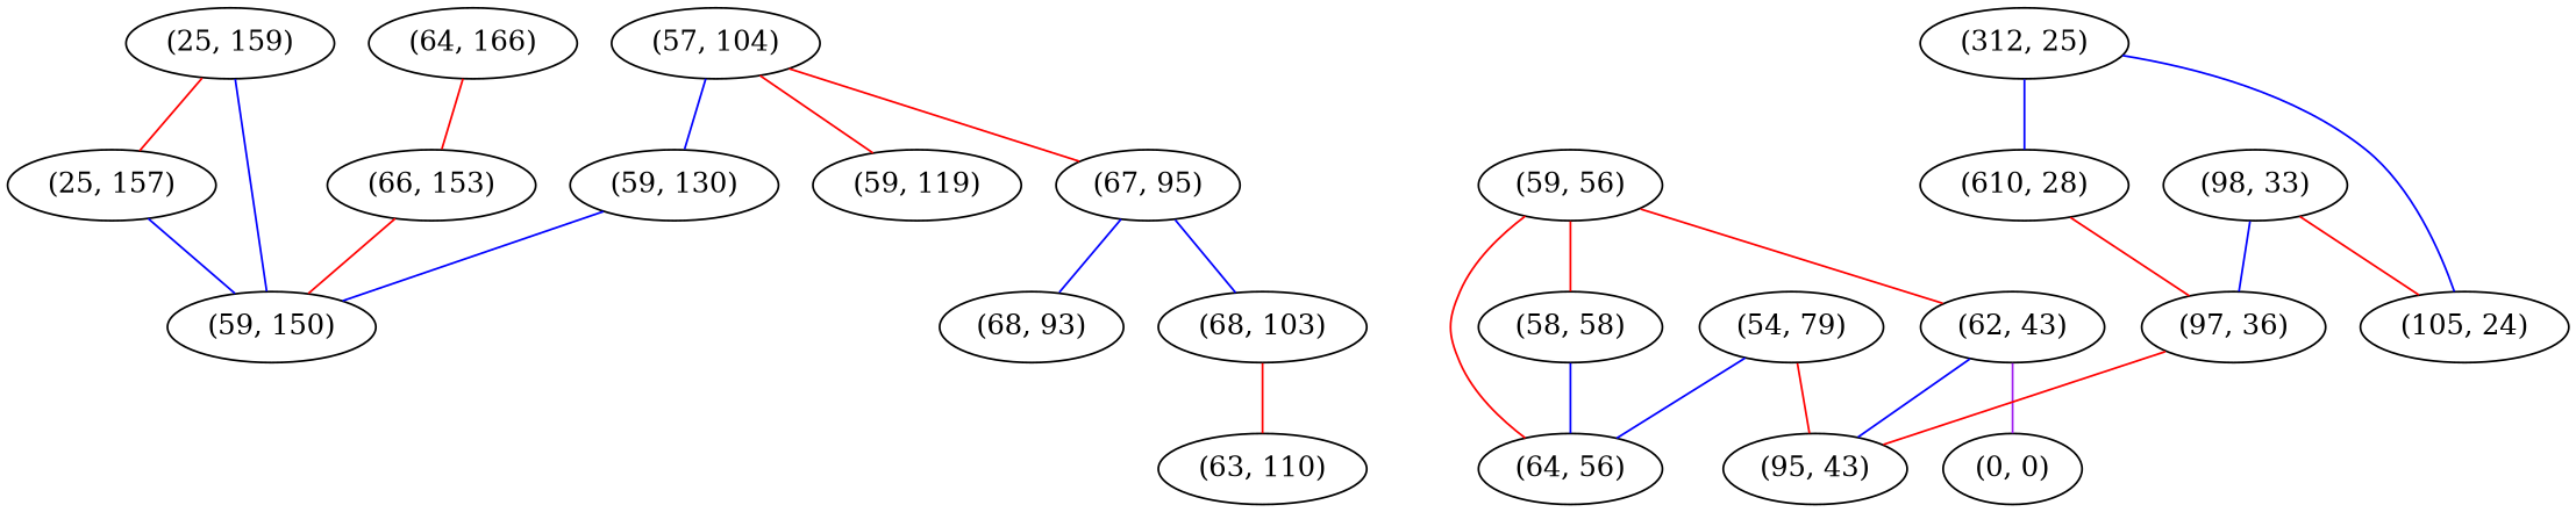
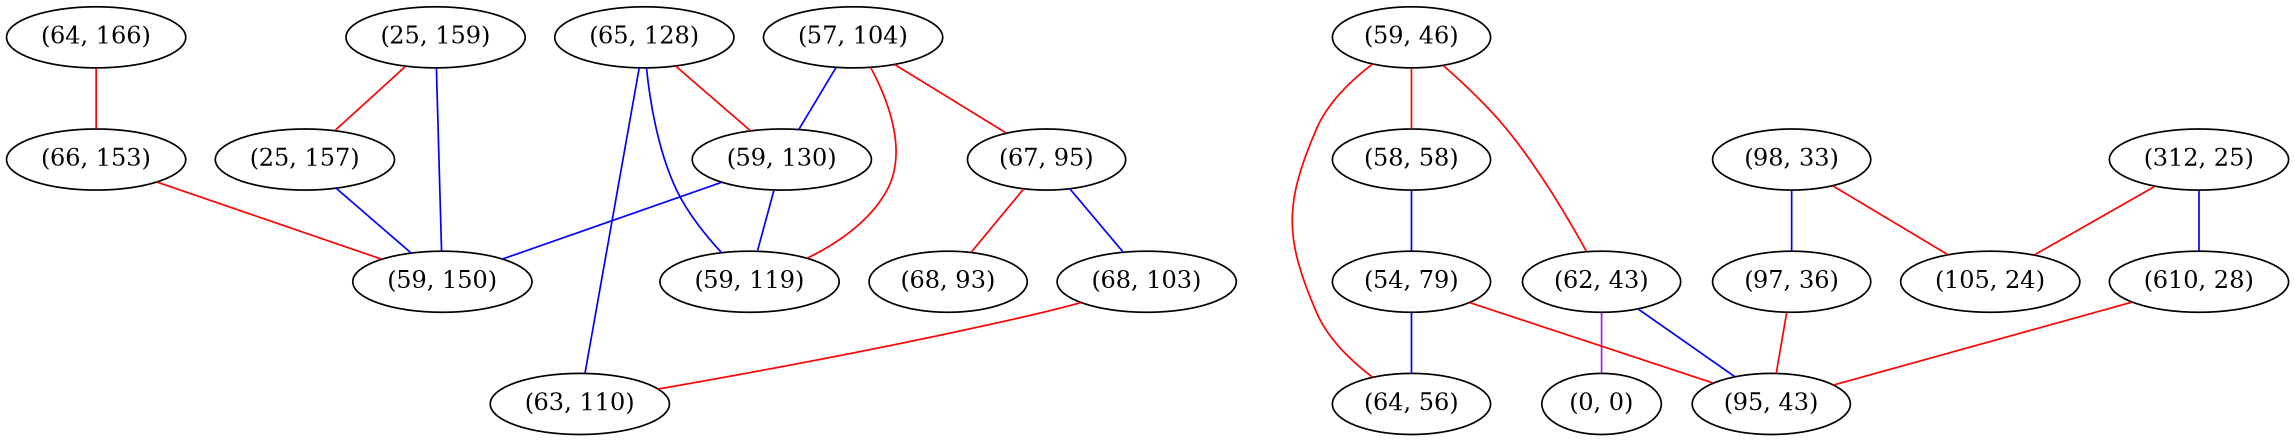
  graph {
    edge [color=red weight=1]
    "(25, 159)"
    "(25, 157)"
    "(59, 150)"
-   "(59, 56)"
+   "(59, 56)" [label="(59, 46)"]
    "(58, 58)"
    "(62, 43)"
    "(64, 56)"
    "(54, 79)"
    "(95, 43)"
    "(0, 0)"
    "(98, 33)"
    "(105, 24)"
    "(97, 36)"
    "(64, 166)"
    "(66, 153)"
    "(59, 130)"
    "(59, 119)"
    n18 [label="(312, 25)"]
    n19 [label="(610, 28)"]
+   "(65, 128)"
    "(63, 110)"
    "(57, 104)"
    "(67, 95)"
    "(68, 93)"
    "(68, 103)"
    "(25, 159)" -- "(25, 157)"
    "(25, 159)" -- "(59, 150)" [color=blue weight=3]
    "(25, 157)" -- "(59, 150)" [color=blue weight=3]
    "(59, 56)" -- "(58, 58)"
    "(59, 56)" -- "(62, 43)"
    "(59, 56)" -- "(64, 56)"
-   "(58, 58)" -- "(64, 56)" [color=blue weight=3]
+   "(58, 58)" -- "(54, 79)" [color=blue weight=3]
    "(62, 43)" -- "(95, 43)" [color=blue weight=3]
    "(62, 43)" -- "(0, 0)" [color=purple weight=4]
    "(54, 79)" -- "(64, 56)" [color=blue weight=3]
    "(54, 79)" -- "(95, 43)"
    "(98, 33)" -- "(105, 24)"
    "(98, 33)" -- "(97, 36)" [color=blue weight=3]
    "(97, 36)" -- "(95, 43)"
    "(64, 166)" -- "(66, 153)"
    "(66, 153)" -- "(59, 150)"
    "(59, 130)" -- "(59, 150)" [color=blue weight=3]
-   n18 -- "(105, 24)" [color=blue]
+   "(59, 130)" -- "(59, 119)" [color=blue weight=3]
+   n18 -- "(105, 24)"
    n18 -- n19 [color=blue weight=3]
-   n19 -- "(97, 36)"
+   n19 -- "(95, 43)"
+   "(65, 128)" -- "(59, 130)"
+   "(65, 128)" -- "(59, 119)" [color=blue weight=3]
+   "(65, 128)" -- "(63, 110)" [color=blue weight=3]
    "(57, 104)" -- "(59, 130)" [color=blue weight=3]
    "(57, 104)" -- "(59, 119)"
    "(57, 104)" -- "(67, 95)"
-   "(67, 95)" -- "(68, 93)" [color=blue]
+   "(67, 95)" -- "(68, 93)"
    "(67, 95)" -- "(68, 103)" [color=blue]
    "(68, 103)" -- "(63, 110)"
  }
